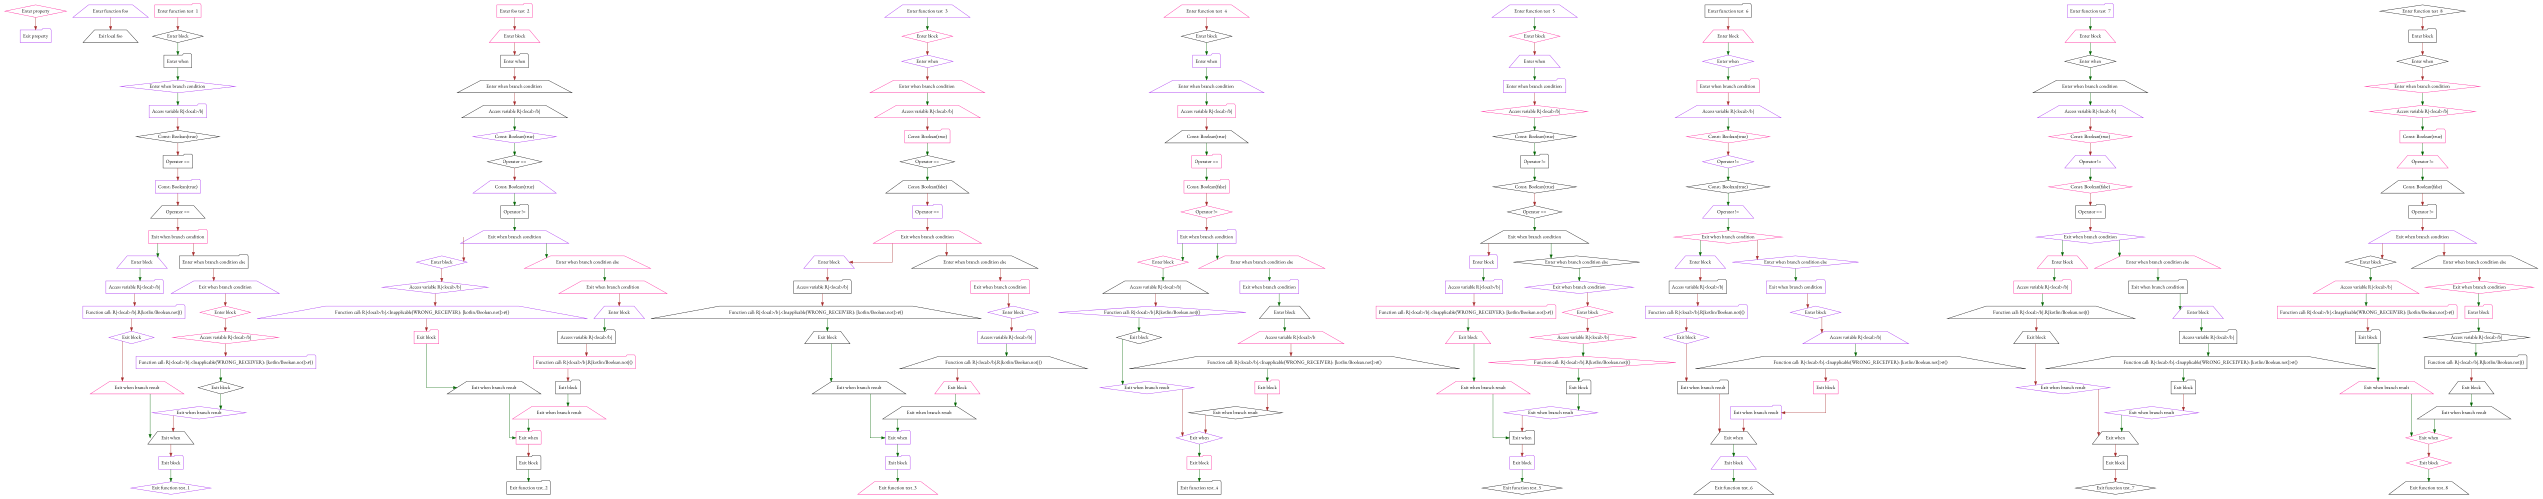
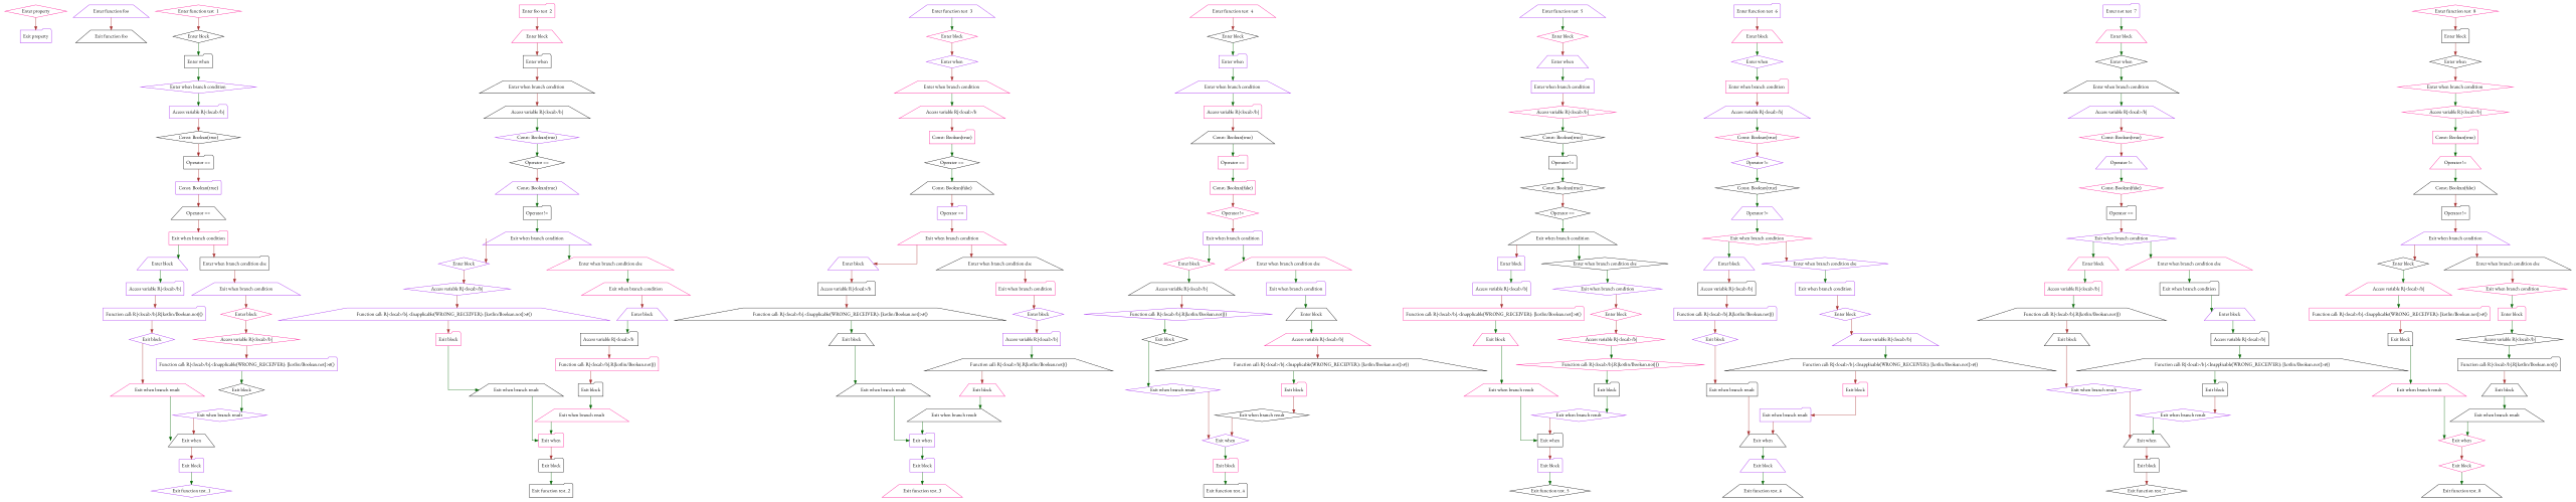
  digraph {
    fontname="EB Garamond"
    splines=ortho
    node [color=black fontname="EB Garamond" shape=trapezium]
    edge [color=darkgreen fontname="EB Garamond"]
    n1 [color=deeppink label="Enter property" shape=diamond]
    n2 [color=purple label="Exit property" shape=folder]
    n3 [color=purple label="Enter function foo"]
-   n4 [label="Exit local foo"]
-   n5 [color=deeppink label="Enter function test_1" shape=folder]
+   n4 [label="Exit function foo"]
+   n5 [color=deeppink label="Enter function test_1" shape=diamond]
    n6 [label="Enter block" shape=diamond]
    n7 [label="Enter when" shape=folder]
    n8 [color=purple label="Enter when branch condition " shape=diamond]
    n9 [color=purple label="Access variable R|<local>/b|" shape=folder]
    n10 [label="Const: Boolean(true)" shape=diamond]
    n11 [label="Operator ==" shape=folder]
    n12 [color=purple label="Const: Boolean(true)" shape=folder]
    n13 [label="Operator =="]
    n14 [color=deeppink label="Exit when branch condition" shape=folder]
    n15 [color=purple label="Enter block"]
    n16 [label="Enter when branch condition else" shape=folder]
    n17 [color=purple label="Access variable R|<local>/b|" shape=folder]
    n18 [color=purple label="Function call: R|<local>/b|.R|kotlin/Boolean.not|()" shape=folder]
    n19 [color=purple label="Exit block" shape=diamond]
    n20 [color=deeppink label="Exit when branch result"]
    n21 [label="Exit when"]
    n22 [color=purple label="Exit when branch condition"]
    n23 [color=deeppink label="Enter block" shape=diamond]
    n24 [color=deeppink label="Access variable R|<local>/b|" shape=diamond]
    n25 [color=purple label="Function call: R|<local>/b|.<Inapplicable(WRONG_RECEIVER): [kotlin/Boolean.not]>#()" shape=folder]
    n26 [label="Exit block" shape=diamond]
    n27 [color=purple label="Exit when branch result" shape=diamond]
    n28 [color=purple label="Exit block" shape=folder]
    n29 [color=purple label="Exit function test_1" shape=diamond]
    n30 [color=deeppink label="Enter foo test_2" shape=folder]
    n31 [color=deeppink label="Enter block"]
    n32 [label="Enter when" shape=folder]
    n33 [label="Enter when branch condition "]
    n34 [label="Access variable R|<local>/b|"]
    n35 [color=purple label="Const: Boolean(true)" shape=diamond]
    n36 [label="Operator ==" shape=diamond]
    n37 [color=purple label="Const: Boolean(true)"]
    n38 [label="Operator !=" shape=folder]
    n39 [color=purple label="Exit when branch condition"]
    n40 [color=purple label="Enter block" shape=diamond]
    n41 [color=deeppink label="Enter when branch condition else"]
    n42 [color=purple label="Access variable R|<local>/b|" shape=diamond]
    n43 [color=purple label="Function call: R|<local>/b|.<Inapplicable(WRONG_RECEIVER): [kotlin/Boolean.not]>#()"]
    n44 [color=deeppink label="Exit block" shape=folder]
    n45 [label="Exit when branch result"]
    n46 [color=deeppink label="Exit when" shape=folder]
    n47 [color=deeppink label="Exit when branch condition"]
    n48 [color=purple label="Enter block"]
    n49 [label="Access variable R|<local>/b|" shape=folder]
    n50 [color=deeppink label="Function call: R|<local>/b|.R|kotlin/Boolean.not|()" shape=folder]
    n51 [label="Exit block" shape=folder]
    n52 [color=deeppink label="Exit when branch result"]
    n53 [label="Exit block" shape=folder]
    n54 [label="Exit function test_2" shape=folder]
    n55 [color=purple label="Enter function test_3"]
    n56 [color=deeppink label="Enter block" shape=diamond]
    n57 [color=purple label="Enter when" shape=diamond]
    n58 [color=deeppink label="Enter when branch condition "]
    n59 [color=deeppink label="Access variable R|<local>/b|"]
    n60 [color=deeppink label="Const: Boolean(true)" shape=folder]
    n61 [label="Operator ==" shape=diamond]
    n62 [label="Const: Boolean(false)"]
    n63 [color=purple label="Operator ==" shape=folder]
    n64 [color=deeppink label="Exit when branch condition"]
    n65 [color=purple label="Enter block"]
    n66 [label="Enter when branch condition else"]
    n67 [label="Access variable R|<local>/b|" shape=folder]
    n68 [label="Function call: R|<local>/b|.<Inapplicable(WRONG_RECEIVER): [kotlin/Boolean.not]>#()"]
    n69 [label="Exit block"]
    n70 [label="Exit when branch result"]
    n71 [color=purple label="Exit when" shape=folder]
    n72 [color=deeppink label="Exit when branch condition" shape=folder]
    n73 [color=purple label="Enter block" shape=diamond]
    n74 [color=purple label="Access variable R|<local>/b|" shape=folder]
    n75 [label="Function call: R|<local>/b|.R|kotlin/Boolean.not|()"]
    n76 [color=deeppink label="Exit block"]
    n77 [label="Exit when branch result"]
    n78 [color=purple label="Exit block" shape=folder]
    n79 [color=deeppink label="Exit function test_3"]
    n80 [color=deeppink label="Enter function test_4"]
    n81 [label="Enter block" shape=diamond]
    n82 [color=purple label="Enter when" shape=folder]
    n83 [color=purple label="Enter when branch condition "]
    n84 [color=deeppink label="Access variable R|<local>/b|" shape=folder]
    n85 [label="Const: Boolean(true)"]
    n86 [color=deeppink label="Operator ==" shape=folder]
    n87 [color=deeppink label="Const: Boolean(false)" shape=folder]
    n88 [color=deeppink label="Operator !=" shape=diamond]
    n89 [color=purple label="Exit when branch condition" shape=folder]
    n90 [color=deeppink label="Enter block" shape=diamond]
    n91 [color=deeppink label="Enter when branch condition else"]
    n92 [label="Access variable R|<local>/b|"]
    n93 [color=purple label="Function call: R|<local>/b|.R|kotlin/Boolean.not|()" shape=diamond]
    n94 [label="Exit block" shape=diamond]
    n95 [color=purple label="Exit when branch result" shape=diamond]
    n96 [color=purple label="Exit when" shape=diamond]
    n97 [color=purple label="Exit when branch condition" shape=folder]
    n98 [label="Enter block"]
    n99 [color=deeppink label="Access variable R|<local>/b|"]
    n100 [label="Function call: R|<local>/b|.<Inapplicable(WRONG_RECEIVER): [kotlin/Boolean.not]>#()"]
    n101 [color=deeppink label="Exit block" shape=folder]
    n102 [label="Exit when branch result" shape=diamond]
    n103 [color=deeppink label="Exit block" shape=folder]
    n104 [label="Exit function test_4" shape=folder]
    n105 [color=purple label="Enter function test_5"]
    n106 [color=deeppink label="Enter block" shape=diamond]
    n107 [color=purple label="Enter when"]
    n108 [color=purple label="Enter when branch condition " shape=folder]
    n109 [color=deeppink label="Access variable R|<local>/b|" shape=diamond]
    n110 [label="Const: Boolean(true)" shape=diamond]
    n111 [label="Operator !=" shape=folder]
    n112 [label="Const: Boolean(true)" shape=diamond]
    n113 [label="Operator ==" shape=diamond]
    n114 [label="Exit when branch condition"]
    n115 [color=purple label="Enter block" shape=folder]
    n116 [label="Enter when branch condition else" shape=diamond]
    n117 [color=purple label="Access variable R|<local>/b|" shape=folder]
    n118 [color=deeppink label="Function call: R|<local>/b|.<Inapplicable(WRONG_RECEIVER): [kotlin/Boolean.not]>#()" shape=folder]
    n119 [color=deeppink label="Exit block"]
    n120 [color=deeppink label="Exit when branch result"]
    n121 [label="Exit when" shape=folder]
    n122 [color=purple label="Exit when branch condition" shape=diamond]
    n123 [color=deeppink label="Enter block" shape=diamond]
    n124 [color=deeppink label="Access variable R|<local>/b|" shape=diamond]
    n125 [color=deeppink label="Function call: R|<local>/b|.R|kotlin/Boolean.not|()" shape=diamond]
    n126 [label="Exit block" shape=folder]
    n127 [color=purple label="Exit when branch result" shape=diamond]
    n128 [color=purple label="Exit block" shape=folder]
    n129 [label="Exit function test_5" shape=diamond]
-   n130 [label="Enter function test_6" shape=folder]
+   n130 [color=purple label="Enter function test_6" shape=folder]
    n131 [color=deeppink label="Enter block"]
    n132 [color=purple label="Enter when" shape=diamond]
    n133 [color=deeppink label="Enter when branch condition " shape=folder]
    n134 [color=purple label="Access variable R|<local>/b|"]
    n135 [color=deeppink label="Const: Boolean(true)" shape=diamond]
    n136 [color=purple label="Operator !=" shape=diamond]
    n137 [label="Const: Boolean(true)" shape=diamond]
    n138 [color=purple label="Operator !="]
    n139 [color=deeppink label="Exit when branch condition" shape=diamond]
    n140 [color=purple label="Enter block"]
    n141 [color=purple label="Enter when branch condition else" shape=diamond]
    n142 [label="Access variable R|<local>/b|" shape=folder]
    n143 [color=purple label="Function call: R|<local>/b|.R|kotlin/Boolean.not|()" shape=folder]
    n144 [color=purple label="Exit block" shape=diamond]
    n145 [label="Exit when branch result" shape=folder]
    n146 [label="Exit when"]
    n147 [color=purple label="Exit when branch condition" shape=folder]
    n148 [color=purple label="Enter block" shape=diamond]
    n149 [color=purple label="Access variable R|<local>/b|"]
    n150 [label="Function call: R|<local>/b|.<Inapplicable(WRONG_RECEIVER): [kotlin/Boolean.not]>#()"]
    n151 [color=deeppink label="Exit block" shape=folder]
    n152 [color=purple label="Exit when branch result" shape=folder]
    n153 [color=purple label="Exit block"]
    n154 [label="Exit function test_6"]
-   n155 [color=purple label="Enter function test_7" shape=folder]
+   n155 [color=purple label="Enter not test_7" shape=folder]
    n156 [color=deeppink label="Enter block"]
    n157 [label="Enter when" shape=diamond]
    n158 [label="Enter when branch condition "]
    n159 [color=purple label="Access variable R|<local>/b|"]
    n160 [color=deeppink label="Const: Boolean(true)" shape=diamond]
    n161 [color=purple label="Operator !="]
    n162 [color=deeppink label="Const: Boolean(false)" shape=diamond]
    n163 [label="Operator ==" shape=folder]
    n164 [color=purple label="Exit when branch condition" shape=diamond]
    n165 [color=deeppink label="Enter block"]
    n166 [color=deeppink label="Enter when branch condition else"]
    n167 [color=deeppink label="Access variable R|<local>/b|" shape=folder]
    n168 [label="Function call: R|<local>/b|.R|kotlin/Boolean.not|()"]
    n169 [label="Exit block"]
    n170 [color=purple label="Exit when branch result" shape=diamond]
    n171 [label="Exit when"]
    n172 [label="Exit when branch condition" shape=folder]
    n173 [color=purple label="Enter block"]
    n174 [label="Access variable R|<local>/b|" shape=folder]
    n175 [label="Function call: R|<local>/b|.<Inapplicable(WRONG_RECEIVER): [kotlin/Boolean.not]>#()"]
    n176 [label="Exit block" shape=folder]
    n177 [color=purple label="Exit when branch result" shape=diamond]
    n178 [label="Exit block" shape=folder]
    n179 [label="Exit function test_7" shape=diamond]
-   n180 [label="Enter function test_8" shape=diamond]
+   n180 [color=deeppink label="Enter function test_8" shape=diamond]
    n181 [label="Enter block" shape=folder]
    n182 [label="Enter when" shape=diamond]
    n183 [color=deeppink label="Enter when branch condition " shape=diamond]
    n184 [color=deeppink label="Access variable R|<local>/b|" shape=diamond]
    n185 [color=deeppink label="Const: Boolean(true)" shape=folder]
    n186 [color=deeppink label="Operator !="]
    n187 [label="Const: Boolean(false)"]
    n188 [label="Operator !=" shape=folder]
    n189 [color=purple label="Exit when branch condition"]
    n190 [label="Enter block" shape=diamond]
    n191 [label="Enter when branch condition else"]
    n192 [color=deeppink label="Access variable R|<local>/b|"]
    n193 [color=deeppink label="Function call: R|<local>/b|.<Inapplicable(WRONG_RECEIVER): [kotlin/Boolean.not]>#()" shape=folder]
    n194 [label="Exit block" shape=folder]
    n195 [color=deeppink label="Exit when branch result"]
    n196 [color=deeppink label="Exit when" shape=diamond]
    n197 [color=deeppink label="Exit when branch condition" shape=diamond]
    n198 [color=deeppink label="Enter block" shape=folder]
    n199 [label="Access variable R|<local>/b|" shape=diamond]
    n200 [label="Function call: R|<local>/b|.R|kotlin/Boolean.not|()" shape=folder]
    n201 [label="Exit block"]
    n202 [label="Exit when branch result"]
    n203 [color=deeppink label="Exit block" shape=diamond]
    n204 [label="Exit function test_8"]
    subgraph sub_1 {
      n1
      n2
    }
    subgraph sub_2 {
      n3
      n4
    }
    subgraph sub_3 {
      n5
      n6
      n7
      n8
      n9
      n10
      n11
      n12
      n13
      n14
      n15
      n16
      n17
      n18
      n19
      n20
      n21
      n22
      n23
      n24
      n25
      n26
      n27
      n28
      n29
    }
    subgraph sub_4 {
      n30
      n31
      n32
      n33
      n34
      n35
      n36
      n37
      n38
      n39
      n40
      n41
      n42
      n43
      n44
      n45
      n46
      n47
      n48
      n49
      n50
      n51
      n52
      n53
      n54
    }
    subgraph sub_5 {
      n55
      n56
      n57
      n58
      n59
      n60
      n61
      n62
      n63
      n64
      n65
      n66
      n67
      n68
      n69
      n70
      n71
      n72
      n73
      n74
      n75
      n76
      n77
      n78
      n79
    }
    subgraph sub_6 {
      n80
      n81
      n82
      n83
      n84
      n85
      n86
      n87
      n88
      n89
      n90
      n91
      n92
      n93
      n94
      n95
      n96
      n97
      n98
      n99
      n100
      n101
      n102
      n103
      n104
    }
    subgraph sub_7 {
      n105
      n106
      n107
      n108
      n109
      n110
      n111
      n112
      n113
      n114
      n115
      n116
      n117
      n118
      n119
      n120
      n121
      n122
      n123
      n124
      n125
      n126
      n127
      n128
      n129
    }
    subgraph sub_8 {
      n130
      n131
      n132
      n133
      n134
      n135
      n136
      n137
      n138
      n139
      n140
      n141
      n142
      n143
      n144
      n145
      n146
      n147
      n148
      n149
      n150
      n151
      n152
      n153
      n154
    }
    subgraph sub_9 {
      n155
      n156
      n157
      n158
      n159
      n160
      n161
      n162
      n163
      n164
      n165
      n166
      n167
      n168
      n169
      n170
      n171
      n172
      n173
      n174
      n175
      n176
      n177
      n178
      n179
    }
    subgraph sub_10 {
      n180
      n181
      n182
      n183
      n184
      n185
      n186
      n187
      n188
      n189
      n190
      n191
      n192
      n193
      n194
      n195
      n196
      n197
      n198
      n199
      n200
      n201
      n202
      n203
      n204
    }
    n1 -> n2 [color=brown]
    n3 -> n4 [color=brown]
    n5 -> n6 [color=brown]
    n6 -> n7
    n7 -> n8
    n8 -> n9
    n9 -> n10 [color=brown]
    n10 -> n11 [color=brown]
    n11 -> n12 [color=brown]
    n12 -> n13 [color=brown]
    n13 -> n14 [color=brown]
    n14 -> n15
    n14 -> n16 [color=brown]
    n15 -> n17
    n16 -> n22 [color=brown]
    n17 -> n18 [color=brown]
    n18 -> n19 [color=brown]
    n19 -> n20 [color=brown]
    n20 -> n21
    n21 -> n28 [color=brown]
    n22 -> n23 [color=brown]
    n23 -> n24 [color=brown]
    n24 -> n25 [color=brown]
    n25 -> n26
    n26 -> n27
    n27 -> n21 [color=brown]
    n28 -> n29
    n30 -> n31 [color=brown]
    n31 -> n32 [color=brown]
    n32 -> n33 [color=brown]
    n33 -> n34 [color=brown]
    n34 -> n35
    n35 -> n36
    n36 -> n37 [color=brown]
    n37 -> n38
    n38 -> n39
    n39 -> n40 [color=brown]
    n39 -> n41
    n40 -> n42 [color=brown]
    n41 -> n47
    n42 -> n43 [color=brown]
    n43 -> n44 [color=brown]
    n44 -> n45
    n45 -> n46
    n46 -> n53 [color=brown]
    n47 -> n48 [color=brown]
    n48 -> n49
    n49 -> n50 [color=brown]
    n50 -> n51 [color=brown]
    n51 -> n52
    n52 -> n46
    n53 -> n54
    n55 -> n56
    n56 -> n57 [color=brown]
    n57 -> n58 [color=brown]
    n58 -> n59
    n59 -> n60 [color=brown]
    n60 -> n61
    n61 -> n62
    n62 -> n63 [color=brown]
    n63 -> n64 [color=brown]
    n64 -> n65 [color=brown]
    n64 -> n66 [color=brown]
    n65 -> n67 [color=brown]
    n66 -> n72 [color=brown]
    n67 -> n68 [color=brown]
    n68 -> n69
    n69 -> n70
    n70 -> n71
    n71 -> n78
    n72 -> n73 [color=brown]
    n73 -> n74 [color=brown]
    n74 -> n75
    n75 -> n76 [color=brown]
    n76 -> n77
    n77 -> n71
    n78 -> n79
    n80 -> n81 [color=brown]
    n81 -> n82
    n82 -> n83
    n83 -> n84
    n84 -> n85 [color=brown]
    n85 -> n86
    n86 -> n87
    n87 -> n88 [color=brown]
    n88 -> n89 [color=brown]
    n89 -> n90
    n89 -> n91
    n90 -> n92
    n91 -> n97
    n92 -> n93 [color=brown]
    n93 -> n94
    n94 -> n95
    n95 -> n96 [color=brown]
    n96 -> n103
    n97 -> n98
    n98 -> n99
    n99 -> n100 [color=brown]
    n100 -> n101
    n101 -> n102 [color=brown]
    n102 -> n96 [color=brown]
    n103 -> n104
    n105 -> n106
    n106 -> n107 [color=brown]
    n107 -> n108
    n108 -> n109 [color=brown]
    n109 -> n110
    n110 -> n111
    n111 -> n112
    n112 -> n113 [color=brown]
    n113 -> n114
    n114 -> n115 [color=brown]
    n114 -> n116
    n115 -> n117
    n116 -> n122
    n117 -> n118 [color=brown]
    n118 -> n119
    n119 -> n120
    n120 -> n121
    n121 -> n128 [color=brown]
    n122 -> n123 [color=brown]
    n123 -> n124 [color=brown]
    n124 -> n125
    n125 -> n126
    n126 -> n127
    n127 -> n121 [color=brown]
    n128 -> n129
    n130 -> n131 [color=brown]
    n131 -> n132
    n132 -> n133
    n133 -> n134 [color=brown]
    n134 -> n135
    n135 -> n136 [color=brown]
    n136 -> n137
    n137 -> n138
    n138 -> n139
    n139 -> n140
    n139 -> n141 [color=brown]
    n140 -> n142 [color=brown]
    n141 -> n147
    n142 -> n143 [color=brown]
    n143 -> n144 [color=brown]
    n144 -> n145 [color=brown]
    n145 -> n146 [color=brown]
    n146 -> n153
    n147 -> n148 [color=brown]
    n148 -> n149 [color=brown]
    n149 -> n150
    n150 -> n151 [color=brown]
    n151 -> n152 [color=brown]
    n152 -> n146 [color=brown]
    n153 -> n154
    n155 -> n156
    n156 -> n157
    n157 -> n158
    n158 -> n159
    n159 -> n160 [color=brown]
    n160 -> n161 [color=brown]
    n161 -> n162
    n162 -> n163 [color=brown]
    n163 -> n164 [color=brown]
    n164 -> n165
    n164 -> n166
    n165 -> n167
    n166 -> n172
    n167 -> n168
    n168 -> n169 [color=brown]
    n169 -> n170 [color=brown]
    n170 -> n171 [color=brown]
    n171 -> n178 [color=brown]
    n172 -> n173
    n173 -> n174
    n174 -> n175
    n175 -> n176
    n176 -> n177 [color=brown]
    n177 -> n171
    n178 -> n179 [color=brown]
    n180 -> n181 [color=brown]
    n181 -> n182 [color=brown]
    n182 -> n183 [color=brown]
    n183 -> n184
    n184 -> n185
    n185 -> n186
    n186 -> n187
    n187 -> n188 [color=brown]
    n188 -> n189 [color=brown]
    n189 -> n190 [color=brown]
    n189 -> n191 [color=brown]
    n190 -> n192
    n191 -> n197 [color=brown]
    n192 -> n193
    n193 -> n194 [color=brown]
    n194 -> n195
    n195 -> n196
    n196 -> n203 [color=brown]
    n197 -> n198
    n198 -> n199
    n199 -> n200
    n200 -> n201 [color=brown]
    n201 -> n202
    n202 -> n196
    n203 -> n204
  }
